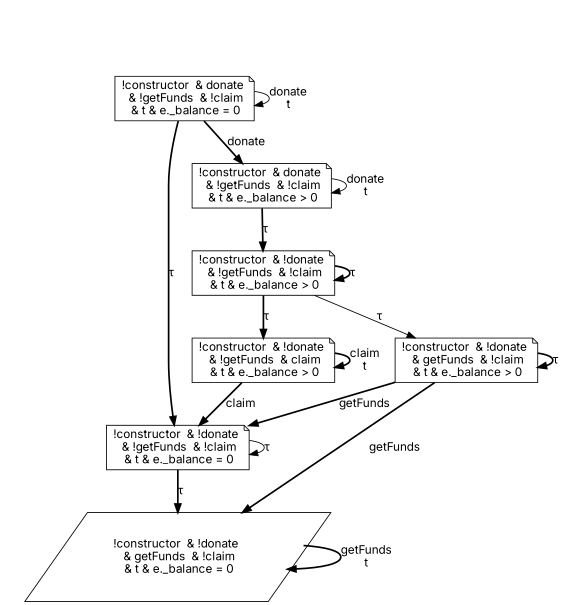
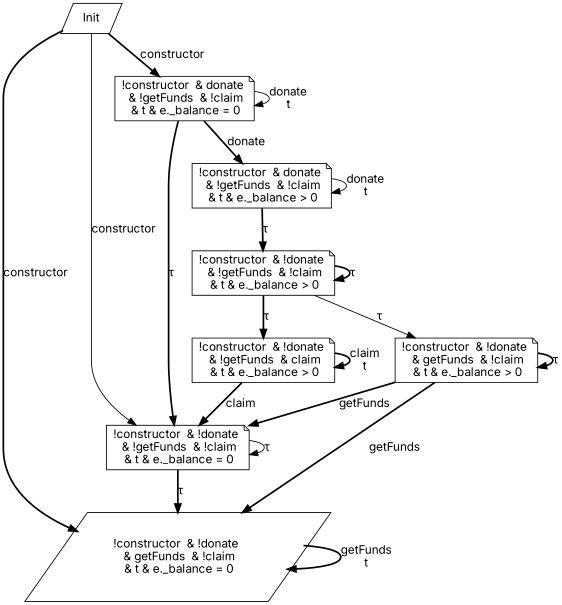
  digraph {
    fontname=Inter
    node [shape=note fontname=Inter]
    edge [color=black style=bold fontname=Inter]
+   n1 [label=Init shape=parallelogram]
    n2 [label="!constructor  & !donate \n & getFunds  & !claim\n & t & e._balance = 0" shape=parallelogram]
    n3 [label="!constructor  & donate \n & !getFunds  & !claim\n & t & e._balance = 0"]
    n4 [label="!constructor  & !donate \n & !getFunds  & !claim\n & t & e._balance = 0"]
    n5 [label="!constructor  & !donate \n & !getFunds  & claim\n & t & e._balance > 0"]
    n6 [label="!constructor  & !donate \n & getFunds  & !claim\n & t & e._balance > 0"]
    n7 [label="!constructor  & donate \n & !getFunds  & !claim\n & t & e._balance > 0"]
    n8 [label="!constructor  & !donate \n & !getFunds  & !claim\n & t & e._balance > 0"]
+   n1 -> n2 [label=constructor]
+   n1 -> n3 [label=constructor]
+   n1 -> n4 [label=constructor style=solid]
    n2 -> n2 [label="getFunds\nt"]
    n3 -> n3 [label="donate\nt" style=solid]
    n3 -> n4 [label="τ"]
    n3 -> n7 [label=donate]
    n4 -> n2 [label="τ"]
    n4 -> n4 [label="τ" style=solid]
    n5 -> n4 [label=claim]
    n5 -> n5 [label="claim\nt"]
    n6 -> n2 [label=getFunds]
    n6 -> n4 [label=getFunds]
    n6 -> n6 [label="τ"]
    n7 -> n7 [label="donate\nt" style=solid]
    n7 -> n8 [label="τ"]
    n8 -> n5 [label="τ"]
    n8 -> n6 [label="τ" style=solid]
    n8 -> n8 [label="τ"]
  }
